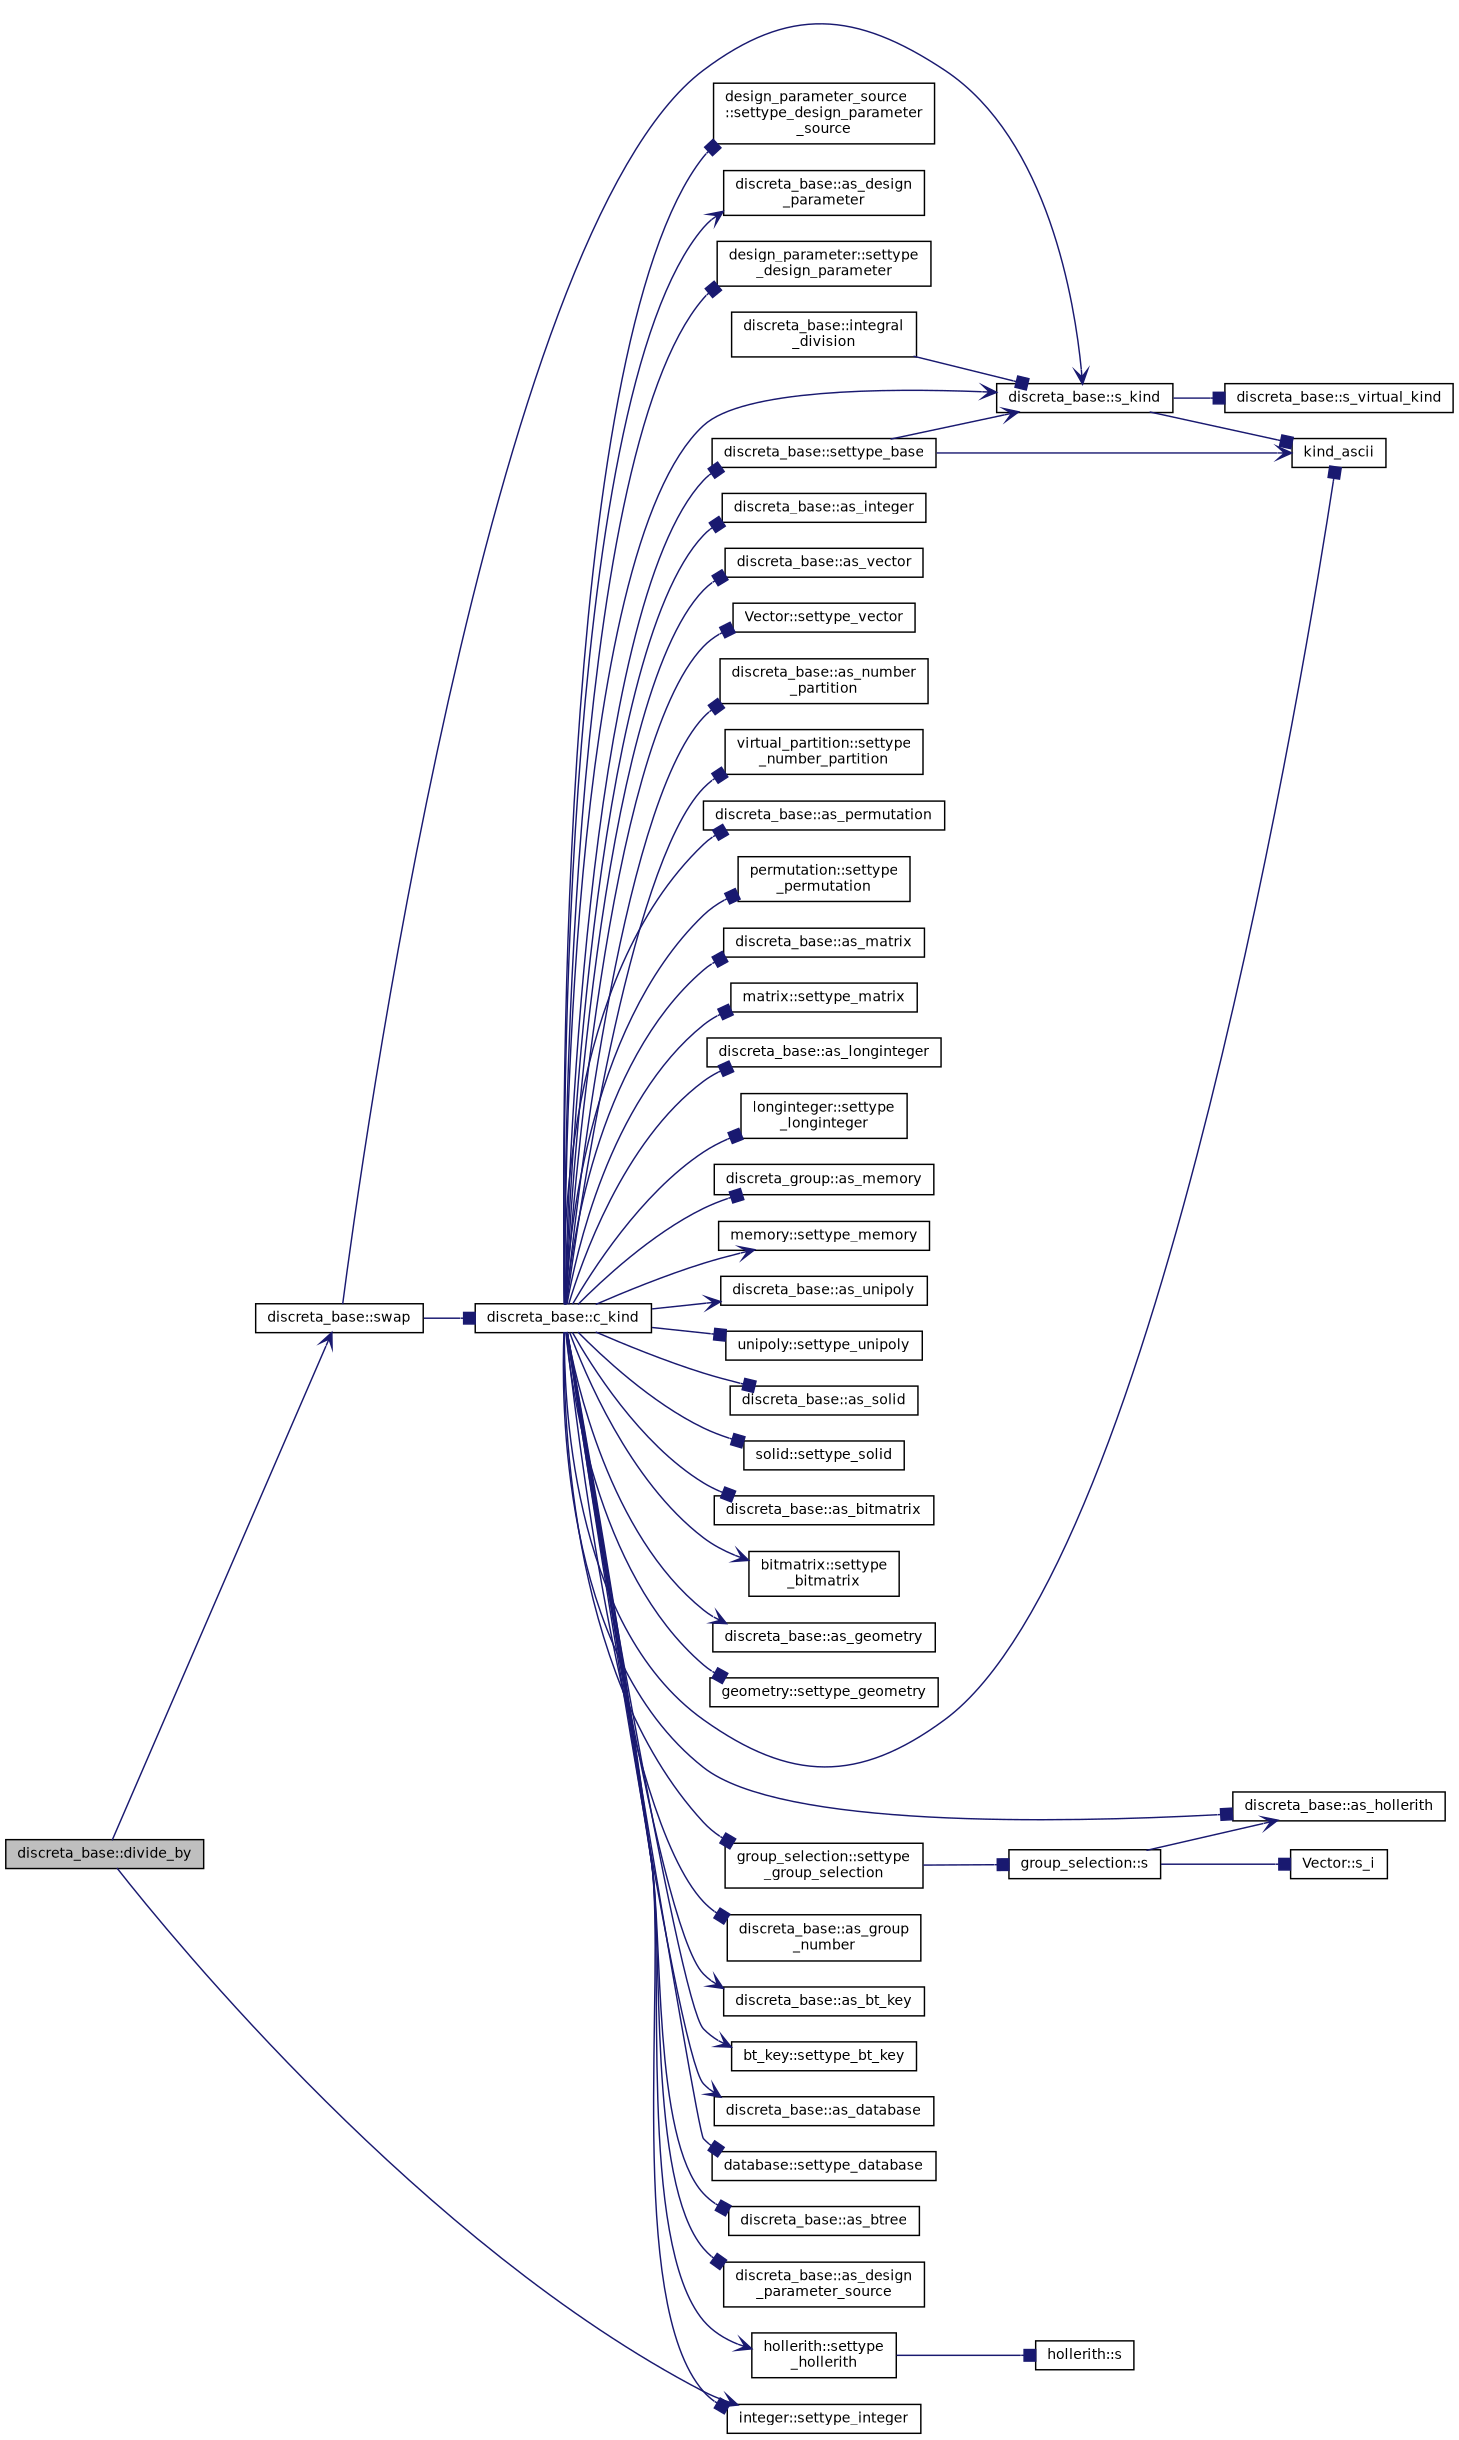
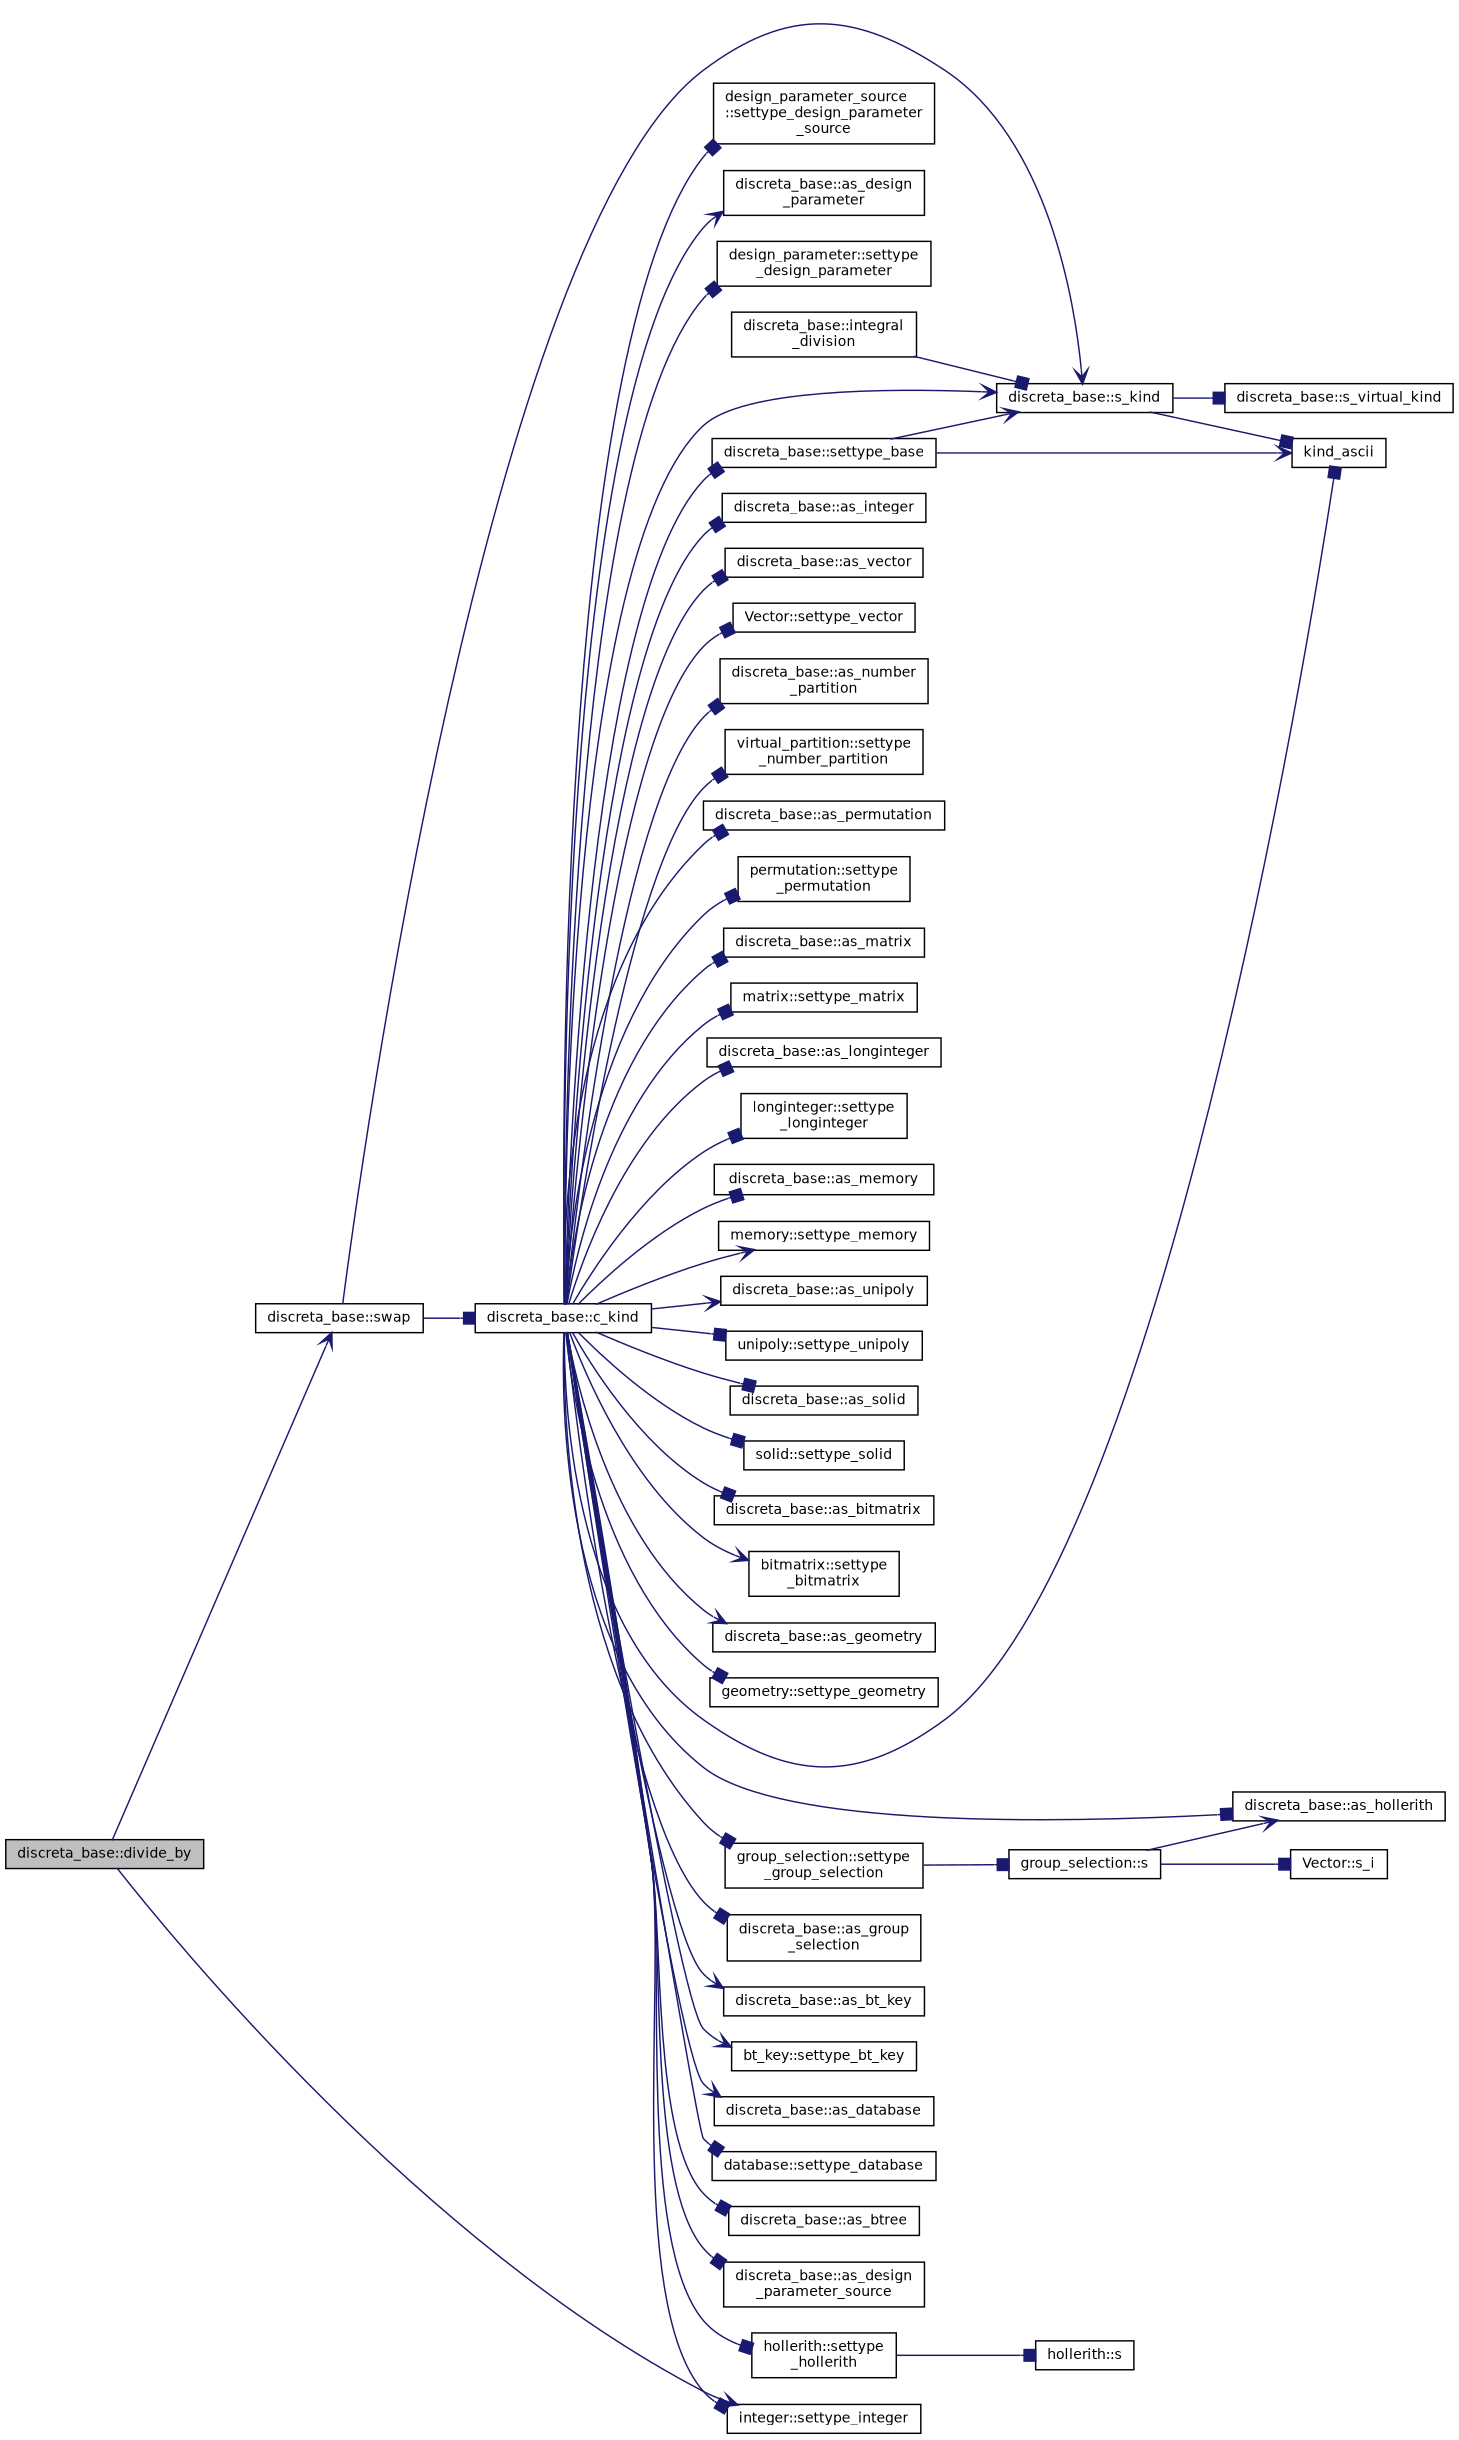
  digraph {
    rankdir=LR
    node [color=black fillcolor=white fontname=Helvetica fontsize=10 shape=record style=filled]
    edge [arrowhead=box color=midnightblue fontname=Helvetica fontsize=10 labelfontname=Helvetica labelfontsize=10 style=solid]
    n1 [fillcolor=grey75 fontcolor=black height=0.2 label="discreta_base::divide_by" width=0.4]
    n2 [height=0.2 label="discreta_base::swap" width=0.4]
    n3 [height=0.2 label="integer::settype_integer" width=0.4]
    n4 [height=0.2 label="discreta_base::integral\l_division" width=0.4]
    n5 [height=0.2 label="discreta_base::s_kind" width=0.4]
    n6 [height=0.2 label="discreta_base::c_kind" width=0.4]
    n7 [height=0.2 label="discreta_base::s_virtual_kind" width=0.4]
    n8 [height=0.2 label=kind_ascii width=0.4]
    n9 [height=0.2 label="discreta_base::settype_base" width=0.4]
    n10 [height=0.2 label="discreta_base::as_integer" width=0.4]
    n11 [height=0.2 label="discreta_base::as_vector" width=0.4]
    n12 [height=0.2 label="Vector::settype_vector" width=0.4]
    n13 [height=0.2 label="discreta_base::as_number\l_partition" width=0.4]
    n14 [height=0.2 label="virtual_partition::settype\l_number_partition" width=0.4]
    n15 [height=0.2 label="discreta_base::as_permutation" width=0.4]
    n16 [height=0.2 label="permutation::settype\l_permutation" width=0.4]
    n17 [height=0.2 label="discreta_base::as_matrix" width=0.4]
    n18 [height=0.2 label="matrix::settype_matrix" width=0.4]
    n19 [height=0.2 label="discreta_base::as_longinteger" width=0.4]
    n20 [height=0.2 label="longinteger::settype\l_longinteger" width=0.4]
-   n21 [height=0.2 label="discreta_group::as_memory" width=0.4]
+   n21 [height=0.2 label="discreta_base::as_memory" width=0.4]
    n22 [height=0.2 label="memory::settype_memory" width=0.4]
    n23 [height=0.2 label="discreta_base::as_unipoly" width=0.4]
    n24 [height=0.2 label="unipoly::settype_unipoly" width=0.4]
    n25 [height=0.2 label="discreta_base::as_solid" width=0.4]
    n26 [height=0.2 label="solid::settype_solid" width=0.4]
    n27 [height=0.2 label="discreta_base::as_bitmatrix" width=0.4]
    n28 [height=0.2 label="bitmatrix::settype\l_bitmatrix" width=0.4]
    n29 [height=0.2 label="discreta_base::as_geometry" width=0.4]
    n30 [height=0.2 label="geometry::settype_geometry" width=0.4]
    n31 [height=0.2 label="discreta_base::as_hollerith" width=0.4]
    n32 [height=0.2 label="hollerith::settype\l_hollerith" width=0.4]
-   n33 [height=0.2 label="discreta_base::as_group\l_number" width=0.4]
+   n33 [height=0.2 label="discreta_base::as_group\l_selection" width=0.4]
    n34 [height=0.2 label="group_selection::settype\l_group_selection" width=0.4]
    n35 [height=0.2 label="discreta_base::as_bt_key" width=0.4]
    n36 [height=0.2 label="bt_key::settype_bt_key" width=0.4]
    n37 [height=0.2 label="discreta_base::as_database" width=0.4]
    n38 [height=0.2 label="database::settype_database" width=0.4]
    n39 [height=0.2 label="discreta_base::as_btree" width=0.4]
    n40 [height=0.2 label="discreta_base::as_design\l_parameter_source" width=0.4]
    n41 [height=0.2 label="design_parameter_source\l::settype_design_parameter\l_source" width=0.4]
    n42 [height=0.2 label="discreta_base::as_design\l_parameter" width=0.4]
    n43 [height=0.2 label="design_parameter::settype\l_design_parameter" width=0.4]
    n44 [height=0.2 label="hollerith::s" width=0.4]
    n45 [height=0.2 label="group_selection::s" width=0.4]
    n46 [height=0.2 label="Vector::s_i" width=0.4]
    n1 -> n2 [arrowhead=vee]
    n1 -> n3 [arrowhead=vee]
    n2 -> n5 [arrowhead=vee]
    n2 -> n6
    n4 -> n5
    n5 -> n7
    n5 -> n8
    n6 -> n3
    n6 -> n5 [arrowhead=vee]
    n6 -> n8
    n6 -> n9
    n6 -> n10
    n6 -> n11
    n6 -> n12
    n6 -> n13
    n6 -> n14
    n6 -> n15
    n6 -> n16
    n6 -> n17
    n6 -> n18
    n6 -> n19
    n6 -> n20
    n6 -> n21
    n6 -> n22 [arrowhead=vee]
    n6 -> n23 [arrowhead=vee]
    n6 -> n24
    n6 -> n25
    n6 -> n26
    n6 -> n27
    n6 -> n28 [arrowhead=vee]
    n6 -> n29 [arrowhead=vee]
    n6 -> n30
    n6 -> n31
-   n6 -> n32 [arrowhead=vee]
+   n6 -> n32
    n6 -> n33
    n6 -> n34
    n6 -> n35 [arrowhead=vee]
    n6 -> n36 [arrowhead=vee]
    n6 -> n37 [arrowhead=vee]
    n6 -> n38
    n6 -> n39
    n6 -> n40
    n6 -> n41
    n6 -> n42 [arrowhead=vee]
    n6 -> n43
    n9 -> n5 [arrowhead=vee]
    n9 -> n8 [arrowhead=vee]
    n32 -> n44
    n34 -> n45
    n45 -> n31 [arrowhead=vee]
    n45 -> n46
  }
